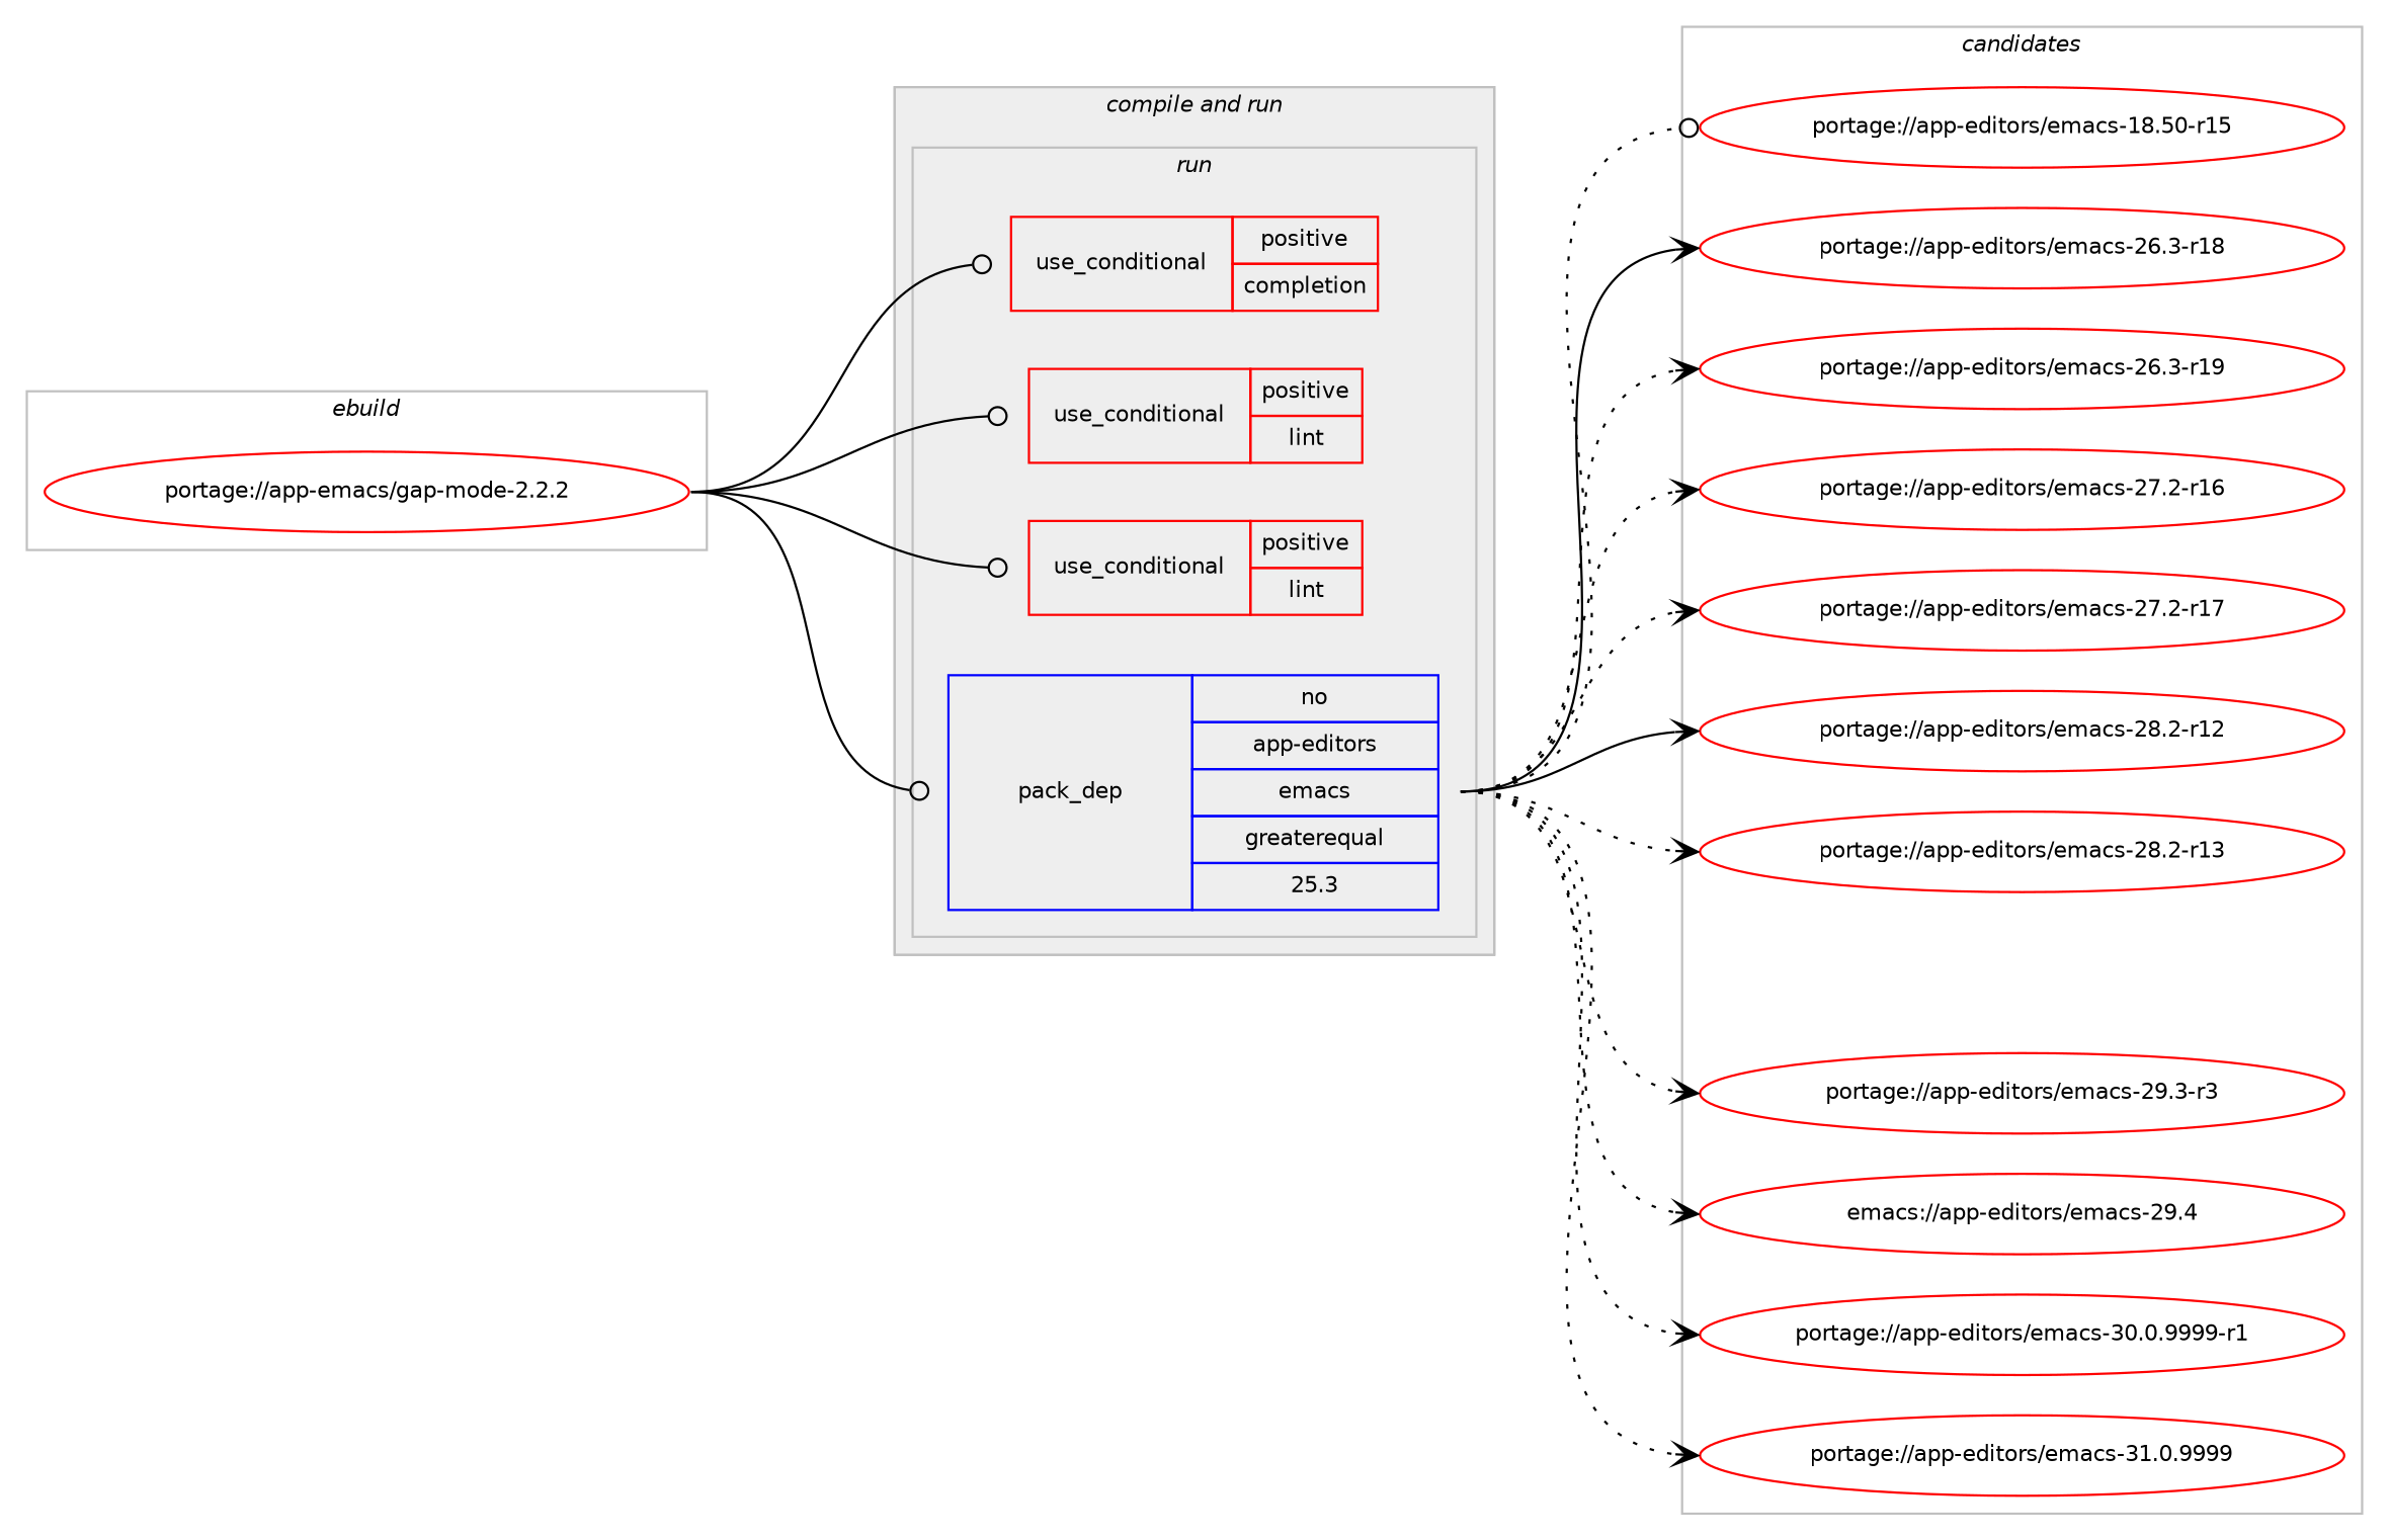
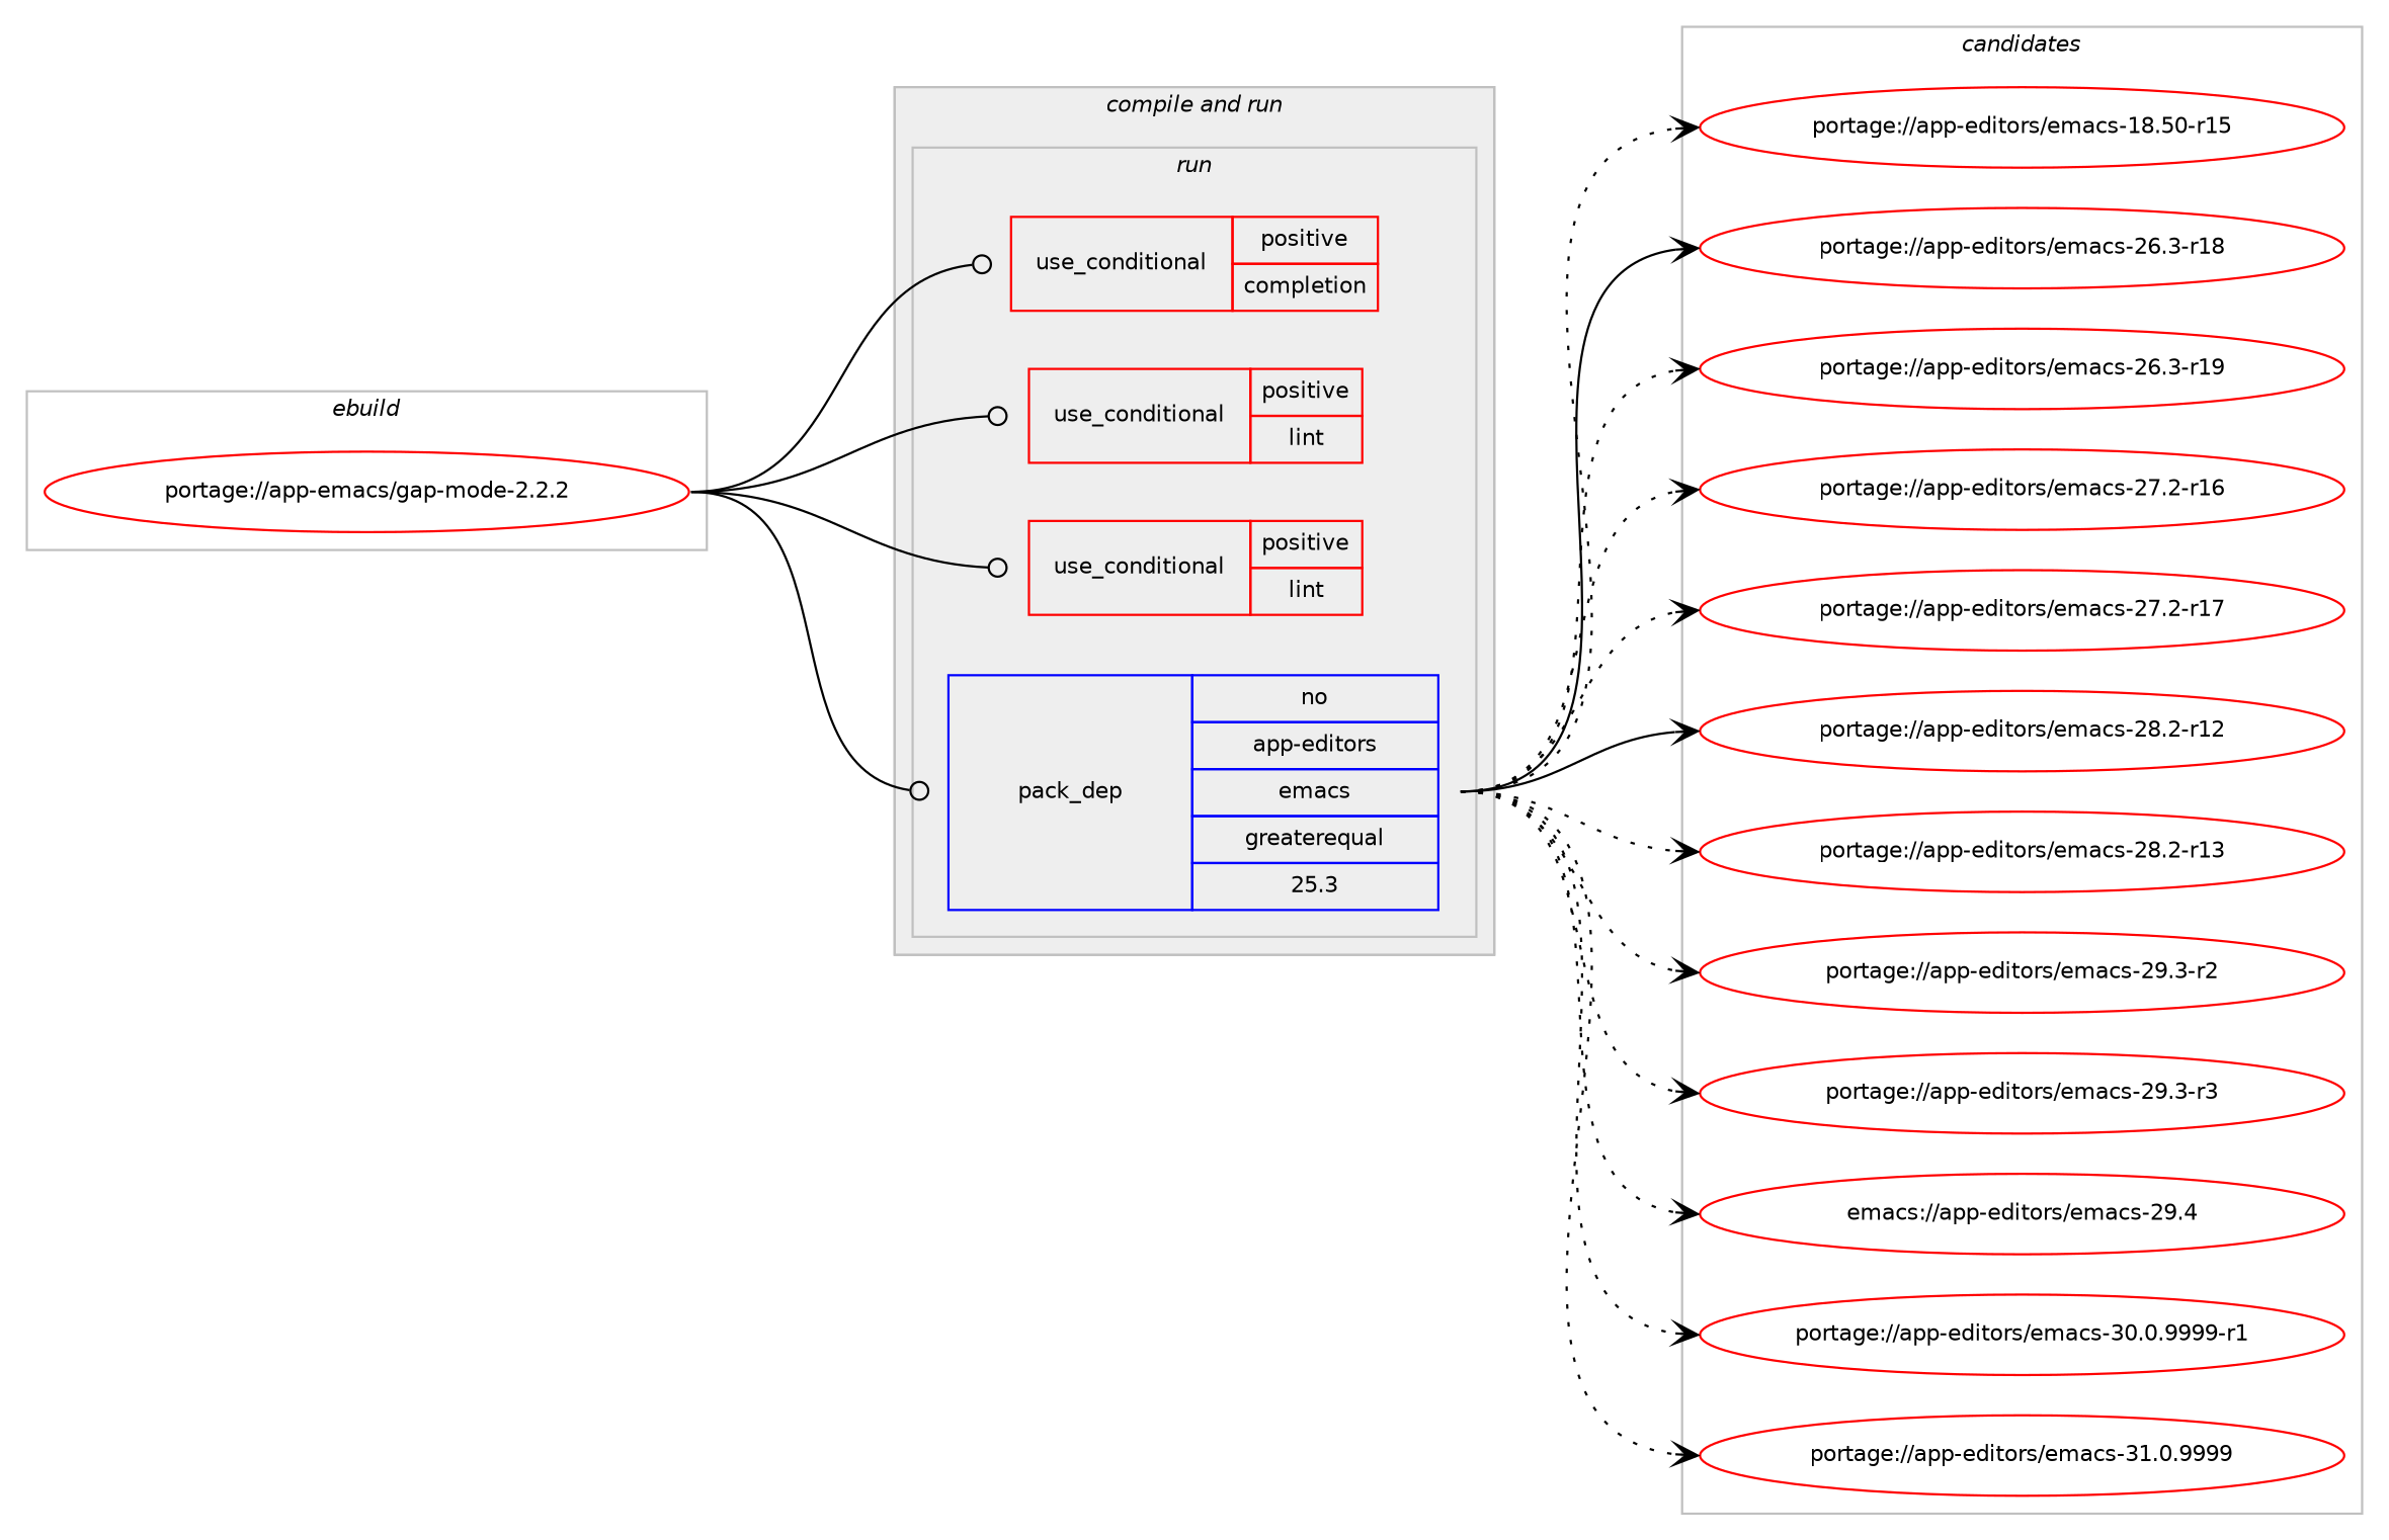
  digraph {
    compound=true
    concentrate=true
    fontname=Helvetica
    fontsize=10
    newrank=true
    rankdir=LR
    ranksep=1.5
    node [color=red fontname=Helvetica fontsize=10]
    edge [arrowhead=vee headport=w style=dotted tailport=e weight=100]
    n1 [label="portage://app-emacs/gap-mode-2.2.2" width=4]
    n2 [label=<<TABLE BORDER="0" CELLBORDER="1" CELLSPACING="0" CELLPADDING="4"><TR><TD ROWSPAN="3" CELLPADDING="10">use_conditional</TD></TR><TR><TD>positive</TD></TR><TR><TD>completion</TD></TR></TABLE>> shape=none]
    n3 [label=<<TABLE BORDER="0" CELLBORDER="1" CELLSPACING="0" CELLPADDING="4"><TR><TD ROWSPAN="3" CELLPADDING="10">use_conditional</TD></TR><TR><TD>positive</TD></TR><TR><TD>lint</TD></TR></TABLE>> shape=none]
    n4 [label=<<TABLE BORDER="0" CELLBORDER="1" CELLSPACING="0" CELLPADDING="4"><TR><TD ROWSPAN="3" CELLPADDING="10">use_conditional</TD></TR><TR><TD>positive</TD></TR><TR><TD>lint</TD></TR></TABLE>> shape=none]
    n5 [color=blue label=<<TABLE BORDER="0" CELLBORDER="1" CELLSPACING="0" CELLPADDING="4" WIDTH="220"><TR><TD ROWSPAN="6" CELLPADDING="30">pack_dep</TD></TR><TR><TD WIDTH="110">no</TD></TR><TR><TD>app-editors</TD></TR><TR><TD>emacs</TD></TR><TR><TD>greaterequal</TD></TR><TR><TD>25.3</TD></TR></TABLE>> shape=none]
    n6 [label="portage://app-editors/emacs-18.50-r15" width=4]
    n7 [label="portage://app-editors/emacs-26.3-r18" width=4]
    n8 [label="portage://app-editors/emacs-26.3-r19" width=4]
    n9 [label="portage://app-editors/emacs-27.2-r16" width=4]
    n10 [label="portage://app-editors/emacs-27.2-r17" width=4]
    n11 [label="portage://app-editors/emacs-28.2-r12" width=4]
    n12 [label="portage://app-editors/emacs-28.2-r13" width=4]
+   n13 [label="portage://app-editors/emacs-29.3-r2" width=4]
    n14 [label="portage://app-editors/emacs-29.3-r3" width=4]
    n15 [label="emacs://app-editors/emacs-29.4" width=4]
    n16 [label="portage://app-editors/emacs-30.0.9999-r1" width=4]
    n17 [label="portage://app-editors/emacs-31.0.9999" width=4]
    subgraph cluster_1 {
      color=gray
      label=<<i>ebuild</i>>
      rank=same
      n1
    }
    subgraph cluster_2 {
      color=gray
      label=<<i>dependencies</i>>
      subgraph cluster_3 {
        color=gray
        fillcolor="#eeeeee"
        label=<<i>compile</i>>
        style=filled
      }
      subgraph cluster_4 {
        color=gray
        fillcolor="#eeeeee"
        label=<<i>compile and run</i>>
        style=filled
      }
      subgraph cluster_5 {
        color=gray
        fillcolor="#eeeeee"
        label=<<i>run</i>>
        style=filled
        subgraph sub_6 {
          color=gray
          fillcolor="#eeeeee"
          label=<<i>run</i>>
          style=filled
          n2
        }
        subgraph sub_7 {
          color=gray
          fillcolor="#eeeeee"
          label=<<i>run</i>>
          style=filled
          n3
        }
        subgraph sub_8 {
          color=gray
          fillcolor="#eeeeee"
          label=<<i>run</i>>
          style=filled
          n4
        }
        subgraph sub_9 {
          color=gray
          fillcolor="#eeeeee"
          label=<<i>run</i>>
          style=filled
          n5
        }
      }
    }
    subgraph cluster_10 {
      color=gray
      label=<<i>candidates</i>>
      rank=same
      subgraph sub_11 {
        color=black
        label=<<i>candidates</i>>
        nodesep=1
        rank=same
        n6
        n7
        n8
        n9
        n10
        n11
        n12
+       n13
        n14
        n15
        n16
        n17
      }
    }
    n1 -> n2 [arrowhead=odot style=solid weight=20]
    n1 -> n3 [arrowhead=odot style=solid weight=20]
    n1 -> n4 [arrowhead=odot style=solid weight=20]
    n1 -> n5 [arrowhead=odot style=solid weight=20]
-   n5 -> n6 [arrowhead=odot]
+   n5 -> n6
    n5 -> n7 [style=solid]
    n5 -> n8
    n5 -> n9
    n5 -> n10
    n5 -> n11 [style=solid]
    n5 -> n12
+   n5 -> n13
    n5 -> n14
    n5 -> n15
    n5 -> n16
    n5 -> n17
  }
